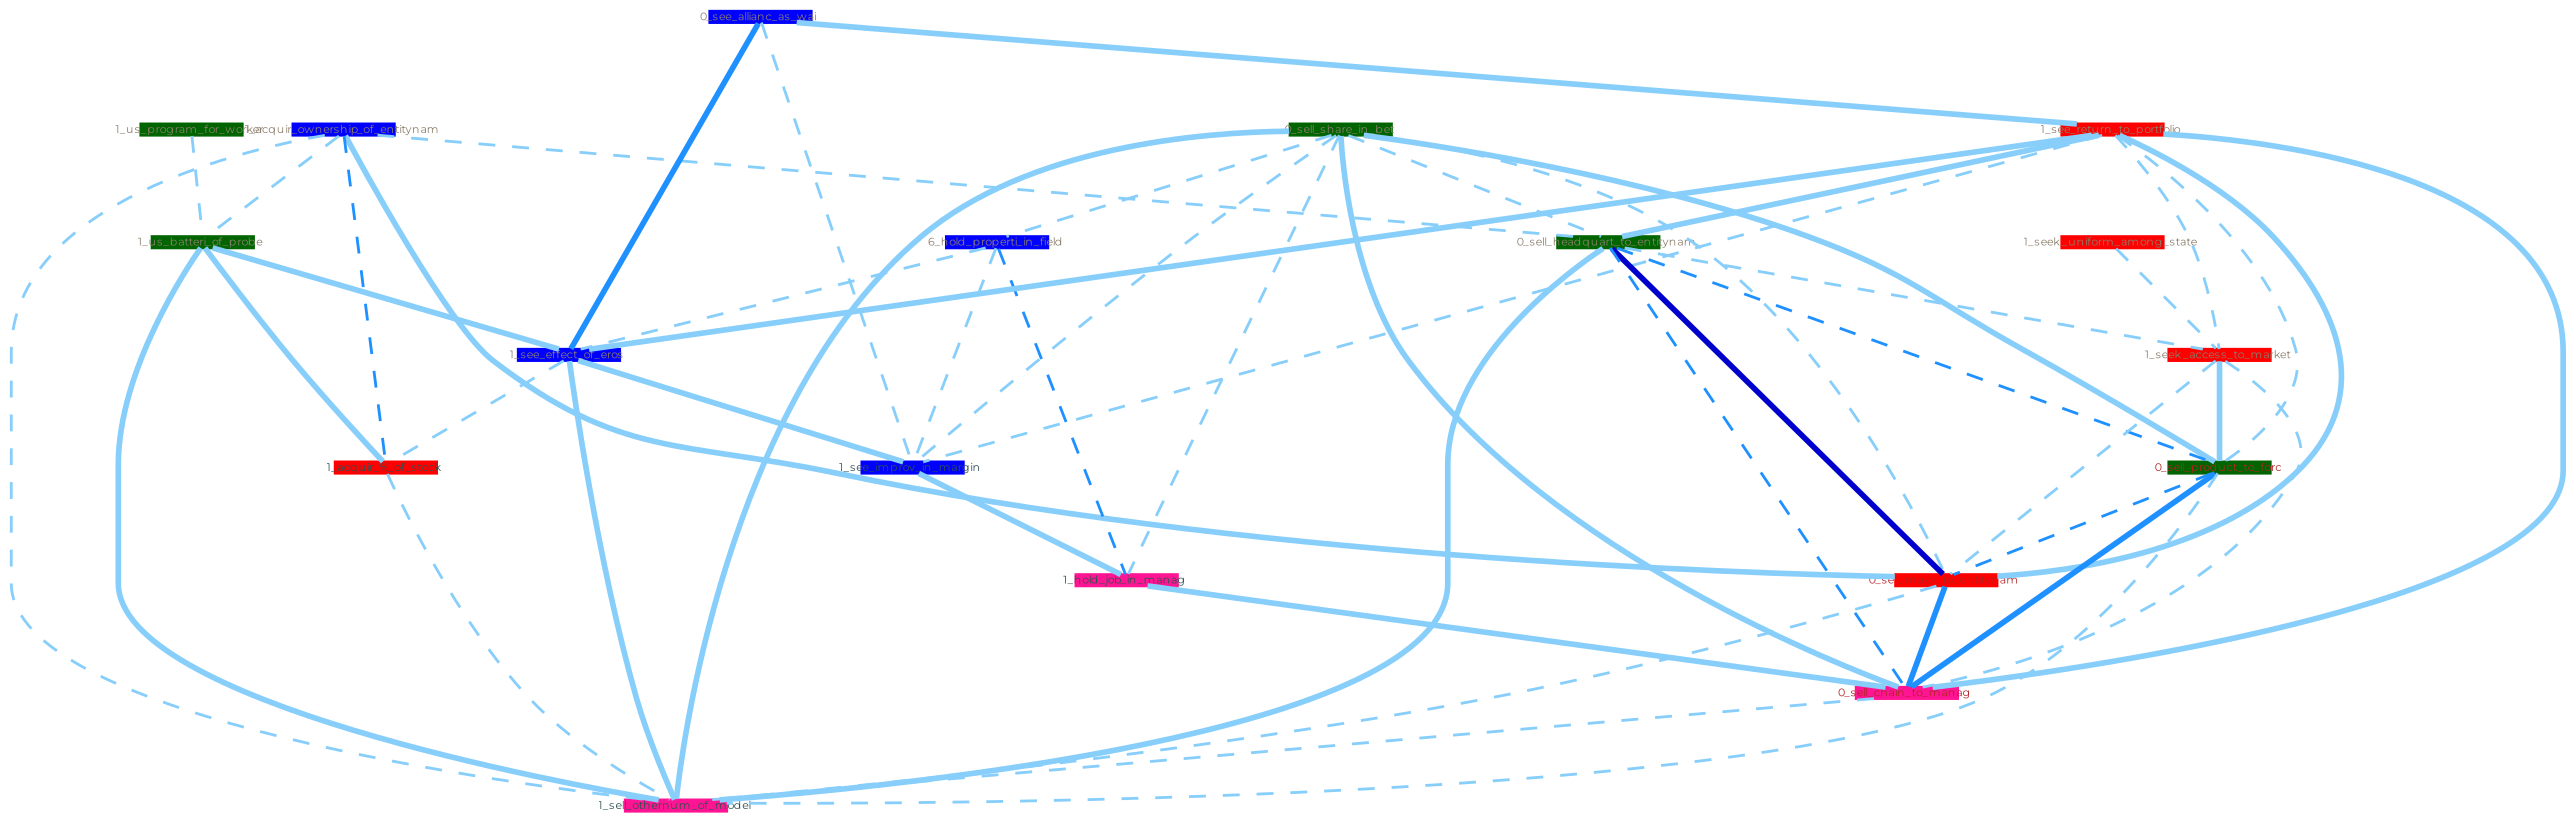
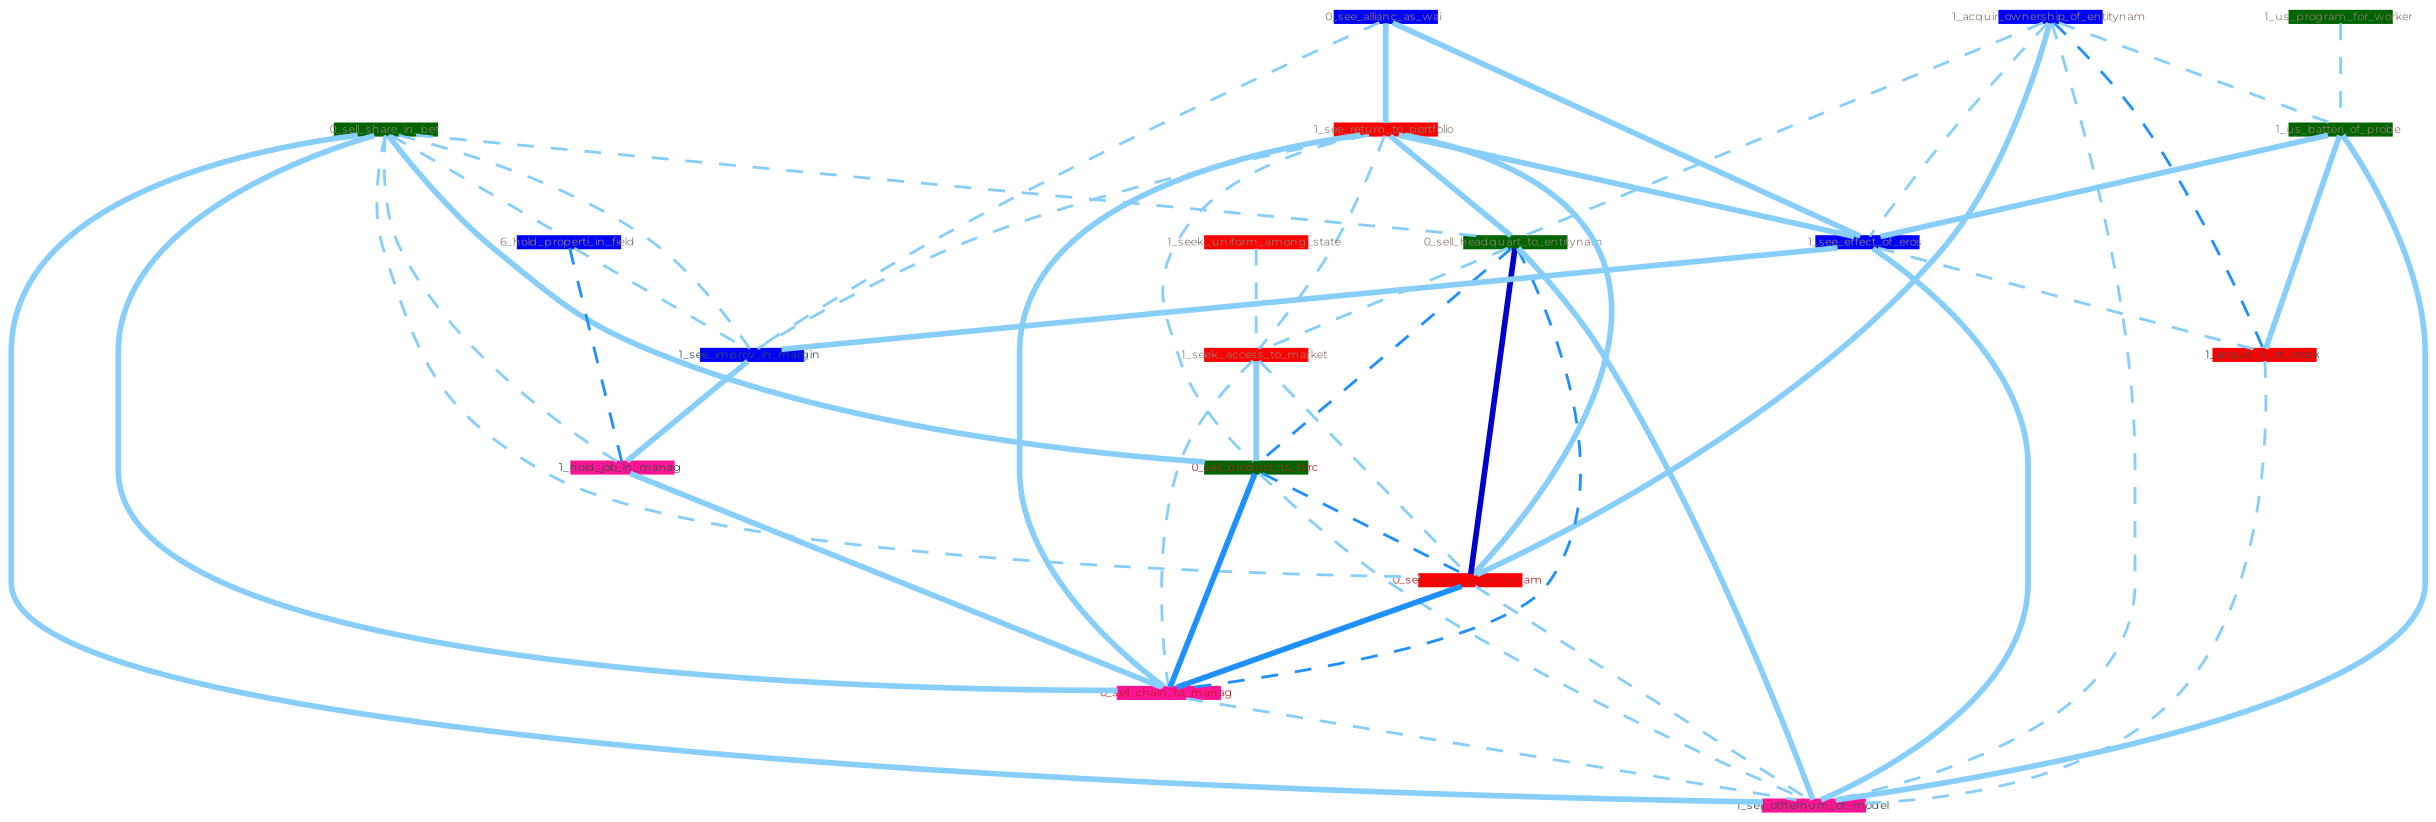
  graph {
    fontname=Montserrat
    node [color=darkgreen fixedsize=true fontcolor="#8b7d6b" fontname=Montserrat fontsize=4 shape=polygon style=filled]
    edge [color="#87cefa" fontname=Montserrat style=dashed w=1]
    "1_us_program_for_worker " [height=.06 width=.5]
    "1_acquir_ownership_of_entitynam " [color=blue height=.06 width=.5]
    "0_sell_share_in_bet " [height=.06 width=.5]
    n4 [color=blue height=.06 label="6_hold_properti_in_field" width=.5]
    "0_see_allianc_as_wai " [color=blue height=.06 width=.5]
    "1_see_return_to_portfolio " [color=red height=.06 width=.5]
    "0_sell_headquart_to_entitynam " [height=.06 width=.5]
    "1_us_batteri_of_probe " [height=.06 width=.5]
    "1_seek_uniform_among_state " [color=red height=.06 width=.5]
    "1_seek_access_to_market " [color=red height=.06 width=.5]
    "1_see_effect_of_eros " [color=blue height=.06 width=.5]
    "0_sell_product_to_forc " [fontcolor="#b22222" height=.06 width=.5]
    "0_sell_major_to_entitynam " [color=red fontcolor="#b22222" height=.06 width=.5]
    "0_sell_chain_to_manag " [color=deeppink fontcolor="#b22222" height=.06 width=.5]
    "1_acquir_%_of_stock " [color=red fontcolor="#2f4f4f" height=.06 width=.5]
    "1_sell_othernum_of_model " [color=deeppink fontcolor="#2f4f4f" height=.06 width=.5]
    "1_see_improv_in_margin " [color=blue fontcolor="#2f4f4f" height=.06 width=.5]
    "1_hold_job_in_manag " [color=deeppink fontcolor="#2f4f4f" height=.06 width=.5]
    subgraph sub_1 {
      "1_us_program_for_worker "
      "1_acquir_ownership_of_entitynam "
      "0_sell_share_in_bet "
      n4
      "0_see_allianc_as_wai "
      "1_see_return_to_portfolio "
      "0_sell_headquart_to_entitynam "
      "1_us_batteri_of_probe "
      "1_seek_uniform_among_state "
      "1_seek_access_to_market "
      "1_see_effect_of_eros "
    }
    subgraph sub_2 {
      "0_sell_product_to_forc "
      "0_sell_major_to_entitynam "
      "0_sell_chain_to_manag "
    }
    "1_us_program_for_worker " -- "1_us_batteri_of_probe "
    "1_acquir_ownership_of_entitynam " -- "0_sell_headquart_to_entitynam "
    "1_acquir_ownership_of_entitynam " -- "1_us_batteri_of_probe "
-   n4 -- "1_see_effect_of_eros "
+   "1_acquir_ownership_of_entitynam " -- "1_see_effect_of_eros "
    "1_acquir_ownership_of_entitynam " -- "0_sell_major_to_entitynam " [style=bold]
    "1_acquir_ownership_of_entitynam " -- "1_acquir_%_of_stock " [color="#1e90ff" w=2]
    "1_acquir_ownership_of_entitynam " -- "1_sell_othernum_of_model "
    "0_sell_share_in_bet " -- n4
    "0_sell_share_in_bet " -- "0_sell_headquart_to_entitynam "
    "0_sell_share_in_bet " -- "0_sell_product_to_forc " [style=bold]
    "0_sell_share_in_bet " -- "0_sell_major_to_entitynam "
    "0_sell_share_in_bet " -- "0_sell_chain_to_manag " [style=bold]
    "0_sell_share_in_bet " -- "1_sell_othernum_of_model " [style=bold]
    "0_sell_share_in_bet " -- "1_see_improv_in_margin "
    "0_sell_share_in_bet " -- "1_hold_job_in_manag "
    n4 -- "1_see_improv_in_margin "
    n4 -- "1_hold_job_in_manag " [color="#1e90ff" w=2]
    "0_see_allianc_as_wai " -- "1_see_return_to_portfolio " [style=bold]
-   "0_see_allianc_as_wai " -- "1_see_effect_of_eros " [color="#1e90ff" style=bold]
+   "0_see_allianc_as_wai " -- "1_see_effect_of_eros " [style=bold]
    "0_see_allianc_as_wai " -- "1_see_improv_in_margin "
    "1_see_return_to_portfolio " -- "0_sell_headquart_to_entitynam " [style=bold]
    "1_see_return_to_portfolio " -- "1_seek_access_to_market "
    "1_see_return_to_portfolio " -- "1_see_effect_of_eros " [style=bold]
    "1_see_return_to_portfolio " -- "0_sell_product_to_forc "
    "1_see_return_to_portfolio " -- "0_sell_major_to_entitynam " [style=bold]
    "1_see_return_to_portfolio " -- "0_sell_chain_to_manag " [style=bold]
    "1_see_return_to_portfolio " -- "1_see_improv_in_margin "
    "0_sell_headquart_to_entitynam " -- "1_seek_access_to_market "
    "0_sell_headquart_to_entitynam " -- "0_sell_product_to_forc " [color="#1e90ff" w=2]
    "0_sell_headquart_to_entitynam " -- "0_sell_major_to_entitynam " [color="#0000cd" style=bold w=3]
    "0_sell_headquart_to_entitynam " -- "0_sell_chain_to_manag " [color="#1e90ff" w=2]
    "0_sell_headquart_to_entitynam " -- "1_sell_othernum_of_model " [style=bold]
    "1_us_batteri_of_probe " -- "1_see_effect_of_eros " [style=bold]
    "1_us_batteri_of_probe " -- "1_acquir_%_of_stock " [style=bold]
    "1_us_batteri_of_probe " -- "1_sell_othernum_of_model " [style=bold]
    "1_seek_uniform_among_state " -- "1_seek_access_to_market "
    "1_seek_access_to_market " -- "0_sell_product_to_forc " [style=bold]
    "1_seek_access_to_market " -- "0_sell_major_to_entitynam "
    "1_seek_access_to_market " -- "0_sell_chain_to_manag "
    "1_see_effect_of_eros " -- "1_acquir_%_of_stock "
    "1_see_effect_of_eros " -- "1_sell_othernum_of_model " [style=bold]
    "1_see_effect_of_eros " -- "1_see_improv_in_margin " [style=bold]
    "0_sell_product_to_forc " -- "0_sell_major_to_entitynam " [color="#1e90ff" w=2]
    "0_sell_product_to_forc " -- "0_sell_chain_to_manag " [color="#1e90ff" style=bold w=2]
    "0_sell_product_to_forc " -- "1_sell_othernum_of_model "
    "0_sell_major_to_entitynam " -- "0_sell_chain_to_manag " [color="#1e90ff" style=bold w=2]
    "0_sell_major_to_entitynam " -- "1_sell_othernum_of_model "
    "0_sell_chain_to_manag " -- "1_sell_othernum_of_model "
    "1_acquir_%_of_stock " -- "1_sell_othernum_of_model "
    "1_see_improv_in_margin " -- "1_hold_job_in_manag " [style=bold]
    "1_hold_job_in_manag " -- "0_sell_chain_to_manag " [style=bold]
  }
